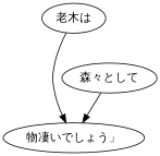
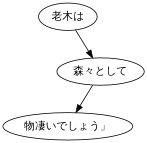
  digraph {
    fontname="JetBrains Mono"
    node [fontname="JetBrains Mono"]
    edge [fontname="JetBrains Mono"]
    n1 [label="物凄いでしょう」"]
    n2 [label="老木は"]
    n3 [label="森々として"]
-   n2 -> n1
+   n2 -> n3
    n3 -> n1
  }
